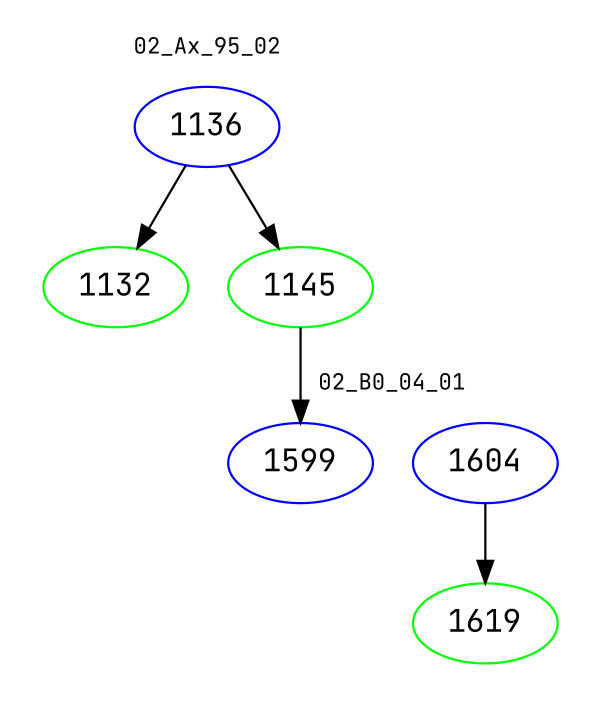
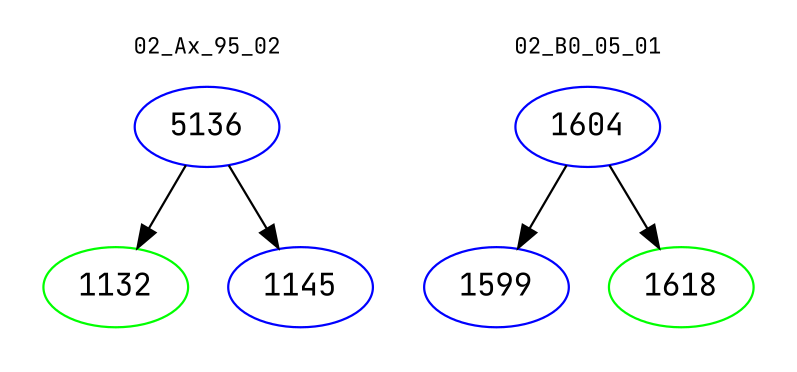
  digraph {
    fontname="JetBrains Mono"
    node [color=blue fontname="JetBrains Mono"]
    edge [color=black fontname="JetBrains Mono"]
-   n1 [label=1136]
+   n1 [label=5136]
    n2 [color=green label=1132]
-   n3 [color=green label=1145]
+   n3 [label=1145]
    n4 [label=1604]
    n5 [label=1599]
-   n6 [color=green label=1619]
+   n6 [color=green label=1618]
    subgraph cluster_1 {
      color=white
      fontsize=10
      label="02_Ax_95_02"
      n1
      n2
      n3
    }
    subgraph cluster_2 {
      color=white
      fontsize=10
-     label="02_B0_04_01"
+     label="02_B0_05_01"
      n4
      n5
      n6
    }
    n1 -> n2
    n1 -> n3
-   n3 -> n5
+   n4 -> n5
    n4 -> n6
  }
